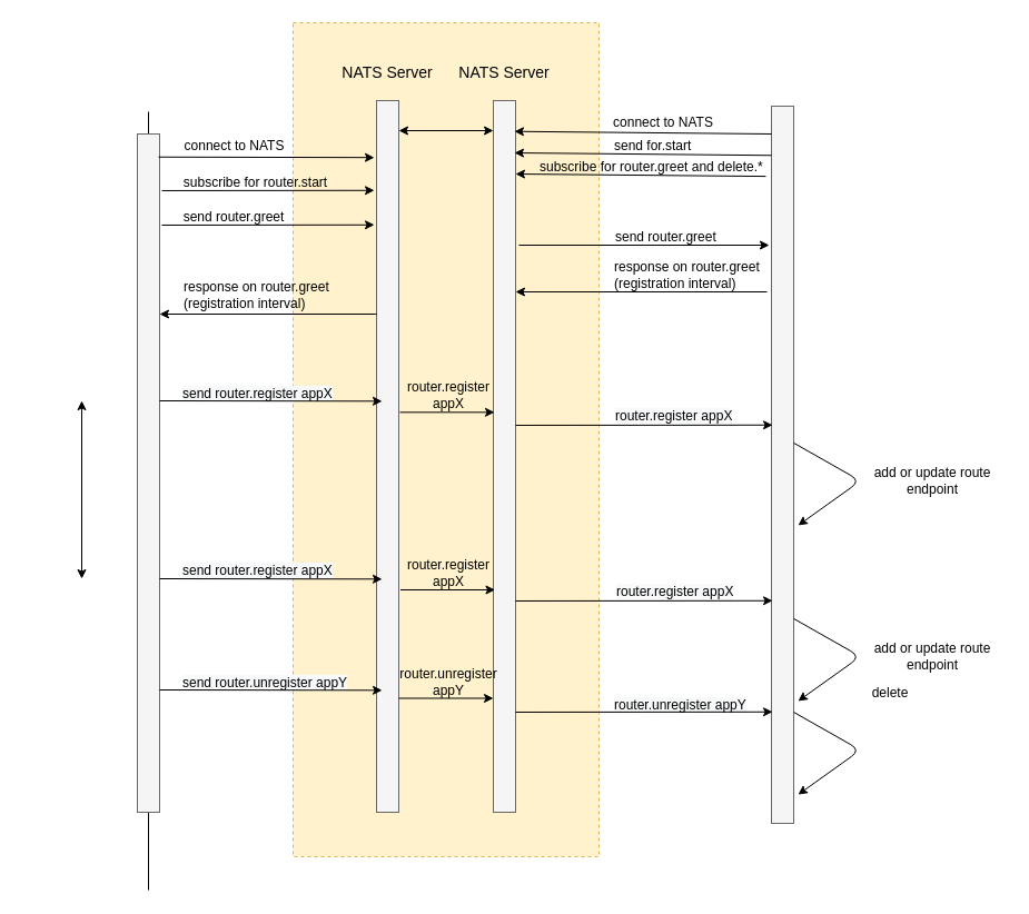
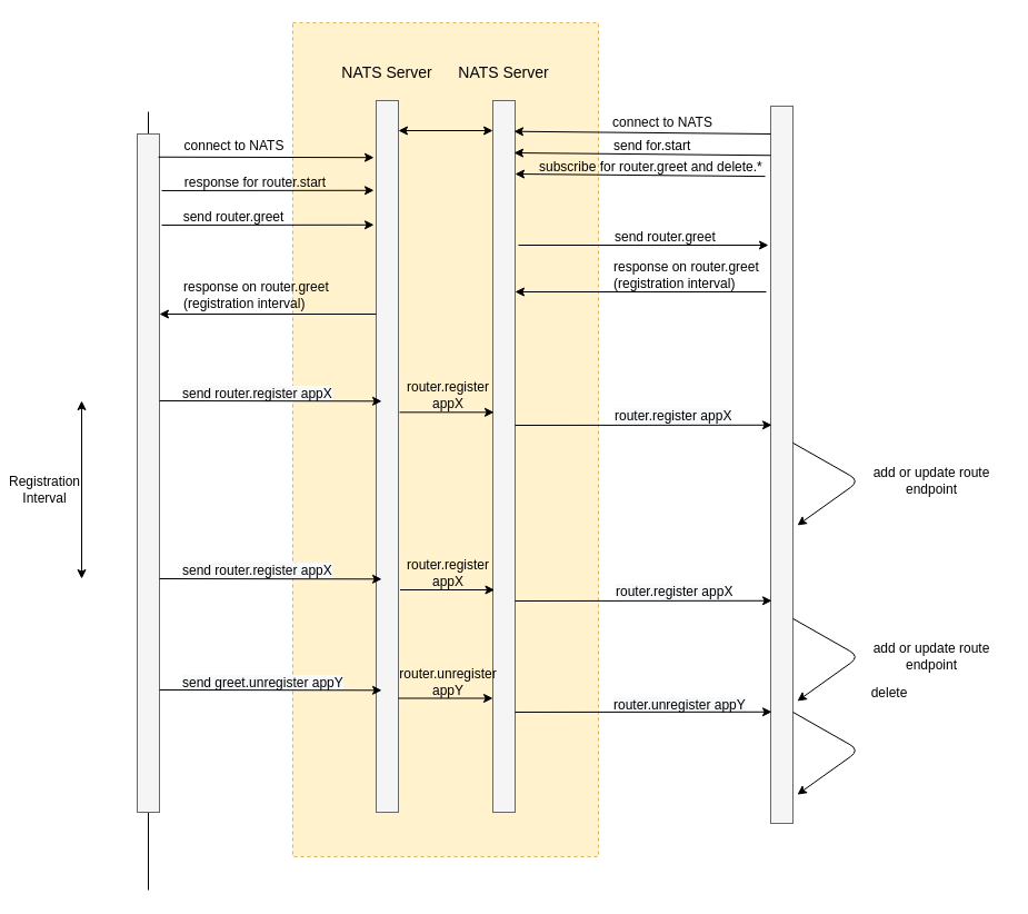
  <mxCell id="0" />
  <mxCell id="1" parent="0" />
  <mxCell id="2" value="" style="rounded=0;whiteSpace=wrap;html=1;dashed=1;fillColor=#fff2cc;strokeColor=#d6b656;" parent="1" vertex="1"><mxGeometry x="263" y="20" width="275" height="750" as="geometry" /></mxCell>
  <mxCell id="3" value="" style="endArrow=none;html=1;" parent="1" edge="1"><mxGeometry width="50" height="50" relative="1" as="geometry"><mxPoint x="133" y="800" as="sourcePoint" /><mxPoint x="133" y="100" as="targetPoint" /></mxGeometry></mxCell>
  <mxCell id="4" value="" style="rounded=0;whiteSpace=wrap;html=1;fillColor=#f5f5f5;strokeColor=#666666;fontColor=#333333;" parent="1" vertex="1"><mxGeometry x="123" y="120" width="20" height="610" as="geometry" /></mxCell>
  <mxCell id="5" value="" style="rounded=0;whiteSpace=wrap;html=1;fillColor=#f5f5f5;strokeColor=#666666;fontColor=#333333;" parent="1" vertex="1"><mxGeometry x="338" y="90" width="20" height="640" as="geometry" /></mxCell>
  <mxCell id="6" value="" style="endArrow=classic;html=1;exitX=0.95;exitY=0.034;exitDx=0;exitDy=0;entryX=-0.1;entryY=0.08;entryDx=0;entryDy=0;entryPerimeter=0;exitPerimeter=0;" parent="1" source="4" target="5" edge="1"><mxGeometry width="50" height="50" relative="1" as="geometry"><mxPoint x="523" y="560" as="sourcePoint" /><mxPoint x="573" y="510" as="targetPoint" /></mxGeometry></mxCell>
  <mxCell id="7" value="connect to NATS" style="text;html=1;strokeColor=none;fillColor=none;align=center;verticalAlign=middle;whiteSpace=wrap;rounded=0;" parent="1" vertex="1"><mxGeometry x="158" y="121" width="105" height="20" as="geometry" /></mxCell>
  <mxCell id="8" value="&lt;font style=&quot;font-size: 14px&quot;&gt;NATS Server&lt;/font&gt;" style="text;html=1;strokeColor=none;fillColor=none;align=center;verticalAlign=middle;whiteSpace=wrap;rounded=0;" parent="1" vertex="1"><mxGeometry x="303" y="55" width="90" height="20" as="geometry" /></mxCell>
  <mxCell id="9" value="" style="endArrow=classic;html=1;exitX=1.1;exitY=0.118;exitDx=0;exitDy=0;exitPerimeter=0;entryX=-0.1;entryY=0.159;entryDx=0;entryDy=0;entryPerimeter=0;" parent="1" edge="1"><mxGeometry width="50" height="50" relative="1" as="geometry"><mxPoint x="145" y="201.98" as="sourcePoint" /><mxPoint x="336" y="201.76" as="targetPoint" /></mxGeometry></mxCell>
  <mxCell id="10" value="send router.greet" style="text;html=1;strokeColor=none;fillColor=none;align=center;verticalAlign=middle;whiteSpace=wrap;rounded=0;" parent="1" vertex="1"><mxGeometry x="156" y="185" width="108" height="20" as="geometry" /></mxCell>
  <mxCell id="11" value="&lt;font style=&quot;font-size: 14px&quot;&gt;NATS Server&lt;/font&gt;" style="text;html=1;strokeColor=none;fillColor=none;align=center;verticalAlign=middle;whiteSpace=wrap;rounded=0;" parent="1" vertex="1"><mxGeometry x="408" y="55" width="90" height="20" as="geometry" /></mxCell>
  <mxCell id="12" value="" style="rounded=0;whiteSpace=wrap;html=1;fillColor=#f5f5f5;strokeColor=#666666;fontColor=#333333;" parent="1" vertex="1"><mxGeometry x="443" y="90" width="20" height="640" as="geometry" /></mxCell>
  <mxCell id="13" value="" style="rounded=0;whiteSpace=wrap;html=1;fillColor=#f5f5f5;strokeColor=#666666;fontColor=#333333;" parent="1" vertex="1"><mxGeometry x="693" y="95" width="20" height="645" as="geometry" /></mxCell>
  <mxCell id="14" value="" style="endArrow=classic;html=1;" parent="1" edge="1"><mxGeometry width="50" height="50" relative="1" as="geometry"><mxPoint x="466" y="220" as="sourcePoint" /><mxPoint x="691" y="220" as="targetPoint" /></mxGeometry></mxCell>
  <mxCell id="15" value="" style="endArrow=classic;html=1;exitX=0;exitY=0.064;exitDx=0;exitDy=0;exitPerimeter=0;" parent="1" edge="1"><mxGeometry width="50" height="50" relative="1" as="geometry"><mxPoint x="693" y="139.28" as="sourcePoint" /><mxPoint x="462" y="137" as="targetPoint" /></mxGeometry></mxCell>
  <mxCell id="16" value="connect to NATS" style="text;html=1;strokeColor=none;fillColor=none;align=center;verticalAlign=middle;whiteSpace=wrap;rounded=0;dashed=1;" parent="1" vertex="1"><mxGeometry x="546" y="100" width="100" height="20" as="geometry" /></mxCell>
  <mxCell id="17" value="send router.greet" style="text;html=1;strokeColor=none;fillColor=none;align=left;verticalAlign=middle;whiteSpace=wrap;rounded=0;dashed=1;" parent="1" vertex="1"><mxGeometry x="551" y="203" width="110" height="20" as="geometry" /></mxCell>
  <mxCell id="18" value="" style="endArrow=classic;html=1;entryX=0;entryY=0.25;entryDx=0;entryDy=0;exitX=1;exitY=0.25;exitDx=0;exitDy=0;startArrow=classic;startFill=1;" parent="1" edge="1"><mxGeometry width="50" height="50" relative="1" as="geometry"><mxPoint x="358" y="117" as="sourcePoint" /><mxPoint x="443" y="117" as="targetPoint" /></mxGeometry></mxCell>
  <mxCell id="19" value="" style="endArrow=classic;html=1;exitX=0;exitY=0.064;exitDx=0;exitDy=0;exitPerimeter=0;" parent="1" edge="1"><mxGeometry width="50" height="50" relative="1" as="geometry"><mxPoint x="693" y="120" as="sourcePoint" /><mxPoint x="462" y="117.72" as="targetPoint" /></mxGeometry></mxCell>
  <mxCell id="20" value="send for.start" style="text;html=1;strokeColor=none;fillColor=none;align=left;verticalAlign=middle;whiteSpace=wrap;rounded=0;dashed=1;" parent="1" vertex="1"><mxGeometry x="550" y="121" width="90" height="20" as="geometry" /></mxCell>
  <mxCell id="21" value="&lt;span style=&quot;color: rgb(0 , 0 , 0) ; font-family: &amp;#34;helvetica&amp;#34; ; font-size: 12px ; font-style: normal ; font-weight: 400 ; letter-spacing: normal ; text-align: center ; text-indent: 0px ; text-transform: none ; word-spacing: 0px ; background-color: rgb(248 , 249 , 250) ; display: inline ; float: none&quot;&gt;send router.register appX&lt;/span&gt;" style="text;whiteSpace=wrap;html=1;" parent="1" vertex="1"><mxGeometry x="162" y="340" width="141" height="30" as="geometry" /></mxCell>
  <mxCell id="22" value="" style="endArrow=classic;html=1;entryX=0.05;entryY=0.488;entryDx=0;entryDy=0;entryPerimeter=0;" parent="1" edge="1"><mxGeometry width="50" height="50" relative="1" as="geometry"><mxPoint x="463" y="381.99" as="sourcePoint" /><mxPoint x="694" y="381.76" as="targetPoint" /></mxGeometry></mxCell>
  <mxCell id="23" value="" style="endArrow=classic;html=1;entryX=0.25;entryY=0.438;entryDx=0;entryDy=0;entryPerimeter=0;" parent="1" edge="1"><mxGeometry width="50" height="50" relative="1" as="geometry"><mxPoint x="143" y="360" as="sourcePoint" /><mxPoint x="343" y="360.32" as="targetPoint" /></mxGeometry></mxCell>
  <mxCell id="24" value="" style="endArrow=classic;html=1;exitX=1;exitY=0.513;exitDx=0;exitDy=0;exitPerimeter=0;" parent="1" edge="1"><mxGeometry width="50" height="50" relative="1" as="geometry"><mxPoint x="713" y="397.885" as="sourcePoint" /><mxPoint x="717" y="472" as="targetPoint" /><Array as="points"><mxPoint x="773" y="432" /></Array></mxGeometry></mxCell>
  <mxCell id="25" value="add or update route endpoint" style="text;html=1;strokeColor=none;fillColor=none;align=center;verticalAlign=middle;whiteSpace=wrap;rounded=0;dashed=1;" parent="1" vertex="1"><mxGeometry x="773" y="422" width="130" height="20" as="geometry" /></mxCell>
  <mxCell id="26" value="" style="endArrow=classic;html=1;entryX=0.25;entryY=0.438;entryDx=0;entryDy=0;entryPerimeter=0;" parent="1" edge="1"><mxGeometry width="50" height="50" relative="1" as="geometry"><mxPoint x="143" y="520" as="sourcePoint" /><mxPoint x="343" y="520.32" as="targetPoint" /></mxGeometry></mxCell>
- <mxCell id="27" value="&lt;span style=&quot;color: rgb(0 , 0 , 0) ; font-family: &amp;#34;helvetica&amp;#34; ; font-size: 12px ; font-style: normal ; font-weight: 400 ; letter-spacing: normal ; text-align: center ; text-indent: 0px ; text-transform: none ; word-spacing: 0px ; background-color: rgb(248 , 249 , 250) ; display: inline ; float: none&quot;&gt;send router.unregister appY&lt;/span&gt;" style="text;whiteSpace=wrap;html=1;" parent="1" vertex="1"><mxGeometry x="162" y="600" width="151" height="30" as="geometry" /></mxCell>
+ <mxCell id="27" value="&lt;span style=&quot;color: rgb(0 , 0 , 0) ; font-family: &amp;#34;helvetica&amp;#34; ; font-size: 12px ; font-style: normal ; font-weight: 400 ; letter-spacing: normal ; text-align: center ; text-indent: 0px ; text-transform: none ; word-spacing: 0px ; background-color: rgb(248 , 249 , 250) ; display: inline ; float: none&quot;&gt;send greet.unregister appY&lt;/span&gt;" style="text;whiteSpace=wrap;html=1;" parent="1" vertex="1"><mxGeometry x="162" y="600" width="151" height="30" as="geometry" /></mxCell>
  <mxCell id="28" value="" style="endArrow=classic;html=1;entryX=0.25;entryY=0.438;entryDx=0;entryDy=0;entryPerimeter=0;" parent="1" edge="1"><mxGeometry width="50" height="50" relative="1" as="geometry"><mxPoint x="143" y="620" as="sourcePoint" /><mxPoint x="343" y="620.32" as="targetPoint" /></mxGeometry></mxCell>
  <mxCell id="29" value="" style="endArrow=classic;html=1;entryX=0.05;entryY=0.488;entryDx=0;entryDy=0;entryPerimeter=0;" parent="1" edge="1"><mxGeometry width="50" height="50" relative="1" as="geometry"><mxPoint x="463" y="539.99" as="sourcePoint" /><mxPoint x="694" y="539.76" as="targetPoint" /></mxGeometry></mxCell>
  <mxCell id="30" value="" style="endArrow=classic;html=1;exitX=1;exitY=0.513;exitDx=0;exitDy=0;exitPerimeter=0;" parent="1" edge="1"><mxGeometry width="50" height="50" relative="1" as="geometry"><mxPoint x="713" y="555.885" as="sourcePoint" /><mxPoint x="717" y="630" as="targetPoint" /><Array as="points"><mxPoint x="773" y="590" /></Array></mxGeometry></mxCell>
  <mxCell id="31" value="add or update route endpoint" style="text;html=1;strokeColor=none;fillColor=none;align=center;verticalAlign=middle;whiteSpace=wrap;rounded=0;dashed=1;" parent="1" vertex="1"><mxGeometry x="773" y="580" width="130" height="20" as="geometry" /></mxCell>
  <mxCell id="32" value="" style="endArrow=classic;startArrow=classic;html=1;" parent="1" edge="1"><mxGeometry width="50" height="50" relative="1" as="geometry"><mxPoint x="73" y="520" as="sourcePoint" /><mxPoint x="73" y="360" as="targetPoint" /></mxGeometry></mxCell>
+ <mxCell id="33" value="Registration Interval" style="text;html=1;strokeColor=none;fillColor=none;align=center;verticalAlign=middle;whiteSpace=wrap;rounded=0;dashed=1;" parent="1" vertex="1"><mxGeometry x="20" y="430" width="40" height="20" as="geometry" /></mxCell>
  <mxCell id="34" value="&lt;span style=&quot;color: rgb(0 , 0 , 0) ; font-family: &amp;#34;helvetica&amp;#34; ; font-size: 12px ; font-style: normal ; font-weight: 400 ; letter-spacing: normal ; text-align: center ; text-indent: 0px ; text-transform: none ; word-spacing: 0px ; background-color: rgb(248 , 249 , 250) ; display: inline ; float: none&quot;&gt;router.register appX&lt;/span&gt;" style="text;whiteSpace=wrap;html=1;" parent="1" vertex="1"><mxGeometry x="551" y="360" width="120" height="30" as="geometry" /></mxCell>
  <mxCell id="35" value="&lt;span style=&quot;color: rgb(0 , 0 , 0) ; font-family: &amp;#34;helvetica&amp;#34; ; font-size: 12px ; font-style: normal ; font-weight: 400 ; letter-spacing: normal ; text-align: center ; text-indent: 0px ; text-transform: none ; word-spacing: 0px ; background-color: rgb(248 , 249 , 250) ; display: inline ; float: none&quot;&gt;router.register appX&lt;/span&gt;" style="text;whiteSpace=wrap;html=1;" parent="1" vertex="1"><mxGeometry x="552" y="518" width="120" height="30" as="geometry" /></mxCell>
  <mxCell id="36" value="" style="endArrow=classic;html=1;exitX=1.05;exitY=0.438;exitDx=0;exitDy=0;exitPerimeter=0;entryX=0.05;entryY=0.438;entryDx=0;entryDy=0;entryPerimeter=0;" parent="1" source="5" target="12" edge="1"><mxGeometry width="50" height="50" relative="1" as="geometry"><mxPoint x="533" y="450" as="sourcePoint" /><mxPoint x="583" y="400" as="targetPoint" /></mxGeometry></mxCell>
  <mxCell id="37" value="" style="endArrow=classic;html=1;exitX=1.05;exitY=0.438;exitDx=0;exitDy=0;exitPerimeter=0;entryX=0.05;entryY=0.438;entryDx=0;entryDy=0;entryPerimeter=0;" parent="1" edge="1"><mxGeometry width="50" height="50" relative="1" as="geometry"><mxPoint x="359.5" y="530" as="sourcePoint" /><mxPoint x="444.5" y="530" as="targetPoint" /></mxGeometry></mxCell>
  <mxCell id="38" value="" style="endArrow=classic;html=1;exitX=1.05;exitY=0.438;exitDx=0;exitDy=0;exitPerimeter=0;entryX=0.05;entryY=0.438;entryDx=0;entryDy=0;entryPerimeter=0;" parent="1" edge="1"><mxGeometry width="50" height="50" relative="1" as="geometry"><mxPoint x="358" y="627.5" as="sourcePoint" /><mxPoint x="443" y="627.5" as="targetPoint" /></mxGeometry></mxCell>
  <mxCell id="39" value="" style="endArrow=classic;html=1;exitX=-0.1;exitY=0.087;exitDx=0;exitDy=0;exitPerimeter=0;" parent="1" edge="1"><mxGeometry width="50" height="50" relative="1" as="geometry"><mxPoint x="688" y="158.115" as="sourcePoint" /><mxPoint x="463" y="156" as="targetPoint" /></mxGeometry></mxCell>
  <mxCell id="40" value="subscribe for router.greet and delete.*" style="text;html=1;strokeColor=none;fillColor=none;align=left;verticalAlign=middle;whiteSpace=wrap;rounded=0;dashed=1;" parent="1" vertex="1"><mxGeometry x="483" y="140" width="207" height="20" as="geometry" /></mxCell>
  <mxCell id="41" value="&lt;span style=&quot;color: rgb(0 , 0 , 0) ; font-family: &amp;#34;helvetica&amp;#34; ; font-size: 12px ; font-style: normal ; font-weight: 400 ; letter-spacing: normal ; text-align: center ; text-indent: 0px ; text-transform: none ; word-spacing: 0px ; background-color: rgb(248 , 249 , 250) ; display: inline ; float: none&quot;&gt;router.unregister appY&lt;/span&gt;" style="text;whiteSpace=wrap;html=1;" parent="1" vertex="1"><mxGeometry x="550" y="620" width="127" height="30" as="geometry" /></mxCell>
  <mxCell id="42" value="" style="endArrow=classic;html=1;entryX=0.05;entryY=0.488;entryDx=0;entryDy=0;entryPerimeter=0;" parent="1" edge="1"><mxGeometry width="50" height="50" relative="1" as="geometry"><mxPoint x="463" y="639.99" as="sourcePoint" /><mxPoint x="694" y="639.76" as="targetPoint" /></mxGeometry></mxCell>
  <mxCell id="43" value="" style="endArrow=classic;html=1;exitX=1;exitY=0.513;exitDx=0;exitDy=0;exitPerimeter=0;" parent="1" edge="1"><mxGeometry width="50" height="50" relative="1" as="geometry"><mxPoint x="713" y="640.005" as="sourcePoint" /><mxPoint x="717" y="714.12" as="targetPoint" /><Array as="points"><mxPoint x="773" y="674.12" /></Array></mxGeometry></mxCell>
  <mxCell id="44" value="delete" style="text;html=1;strokeColor=none;fillColor=none;align=center;verticalAlign=middle;whiteSpace=wrap;rounded=0;dashed=1;" parent="1" vertex="1"><mxGeometry x="735" y="613" width="130" height="20" as="geometry" /></mxCell>
  <mxCell id="45" value="router.register&lt;br&gt;appX" style="text;html=1;strokeColor=none;fillColor=none;align=center;verticalAlign=middle;whiteSpace=wrap;rounded=0;dashed=1;" parent="1" vertex="1"><mxGeometry x="383" y="345" width="40" height="20" as="geometry" /></mxCell>
  <mxCell id="46" value="router.register&lt;br&gt;appX" style="text;html=1;strokeColor=none;fillColor=none;align=center;verticalAlign=middle;whiteSpace=wrap;rounded=0;dashed=1;" parent="1" vertex="1"><mxGeometry x="383" y="505" width="40" height="20" as="geometry" /></mxCell>
  <mxCell id="47" value="router.unregister&lt;br&gt;appY" style="text;html=1;strokeColor=none;fillColor=none;align=center;verticalAlign=middle;whiteSpace=wrap;rounded=0;dashed=1;" parent="1" vertex="1"><mxGeometry x="383" y="603" width="40" height="20" as="geometry" /></mxCell>
  <mxCell id="48" value="" style="endArrow=classic;html=1;entryX=1;entryY=0.25;entryDx=0;entryDy=0;" parent="1" edge="1"><mxGeometry width="50" height="50" relative="1" as="geometry"><mxPoint x="689" y="262" as="sourcePoint" /><mxPoint x="463" y="262" as="targetPoint" /></mxGeometry></mxCell>
  <mxCell id="49" value="response on router.greet &lt;br&gt;(registration interval)" style="text;html=1;align=left;verticalAlign=middle;resizable=0;points=[];autosize=1;" parent="1" vertex="1"><mxGeometry x="550" y="232" width="150" height="30" as="geometry" /></mxCell>
  <mxCell id="50" value="" style="endArrow=classic;html=1;" parent="1" edge="1"><mxGeometry width="50" height="50" relative="1" as="geometry"><mxPoint x="338" y="282" as="sourcePoint" /><mxPoint x="143" y="282" as="targetPoint" /></mxGeometry></mxCell>
  <mxCell id="51" value="response on router.greet &lt;br&gt;(registration interval)" style="text;html=1;align=left;verticalAlign=middle;resizable=0;points=[];autosize=1;" parent="1" vertex="1"><mxGeometry x="162.5" y="250" width="150" height="30" as="geometry" /></mxCell>
  <mxCell id="52" value="" style="endArrow=classic;html=1;exitX=1.1;exitY=0.118;exitDx=0;exitDy=0;exitPerimeter=0;entryX=-0.1;entryY=0.159;entryDx=0;entryDy=0;entryPerimeter=0;" edge="1" parent="1"><mxGeometry width="50" height="50" relative="1" as="geometry"><mxPoint x="145" y="170.98" as="sourcePoint" /><mxPoint x="336" y="170.76" as="targetPoint" /></mxGeometry></mxCell>
- <mxCell id="53" value="subscribe for router.start" style="text;html=1;strokeColor=none;fillColor=none;align=center;verticalAlign=middle;whiteSpace=wrap;rounded=0;" vertex="1" parent="1"><mxGeometry x="152" y="154" width="155" height="20" as="geometry" /></mxCell>
+ <mxCell id="53" value="response for router.start" style="text;html=1;strokeColor=none;fillColor=none;align=center;verticalAlign=middle;whiteSpace=wrap;rounded=0;" vertex="1" parent="1"><mxGeometry x="152" y="154" width="155" height="20" as="geometry" /></mxCell>
  <mxCell id="54" value="&lt;span style=&quot;color: rgb(0 , 0 , 0) ; font-family: &amp;#34;helvetica&amp;#34; ; font-size: 12px ; font-style: normal ; font-weight: 400 ; letter-spacing: normal ; text-align: center ; text-indent: 0px ; text-transform: none ; word-spacing: 0px ; background-color: rgb(248 , 249 , 250) ; display: inline ; float: none&quot;&gt;send router.register appX&lt;/span&gt;" style="text;whiteSpace=wrap;html=1;" vertex="1" parent="1"><mxGeometry x="162" y="499" width="141" height="30" as="geometry" /></mxCell>
